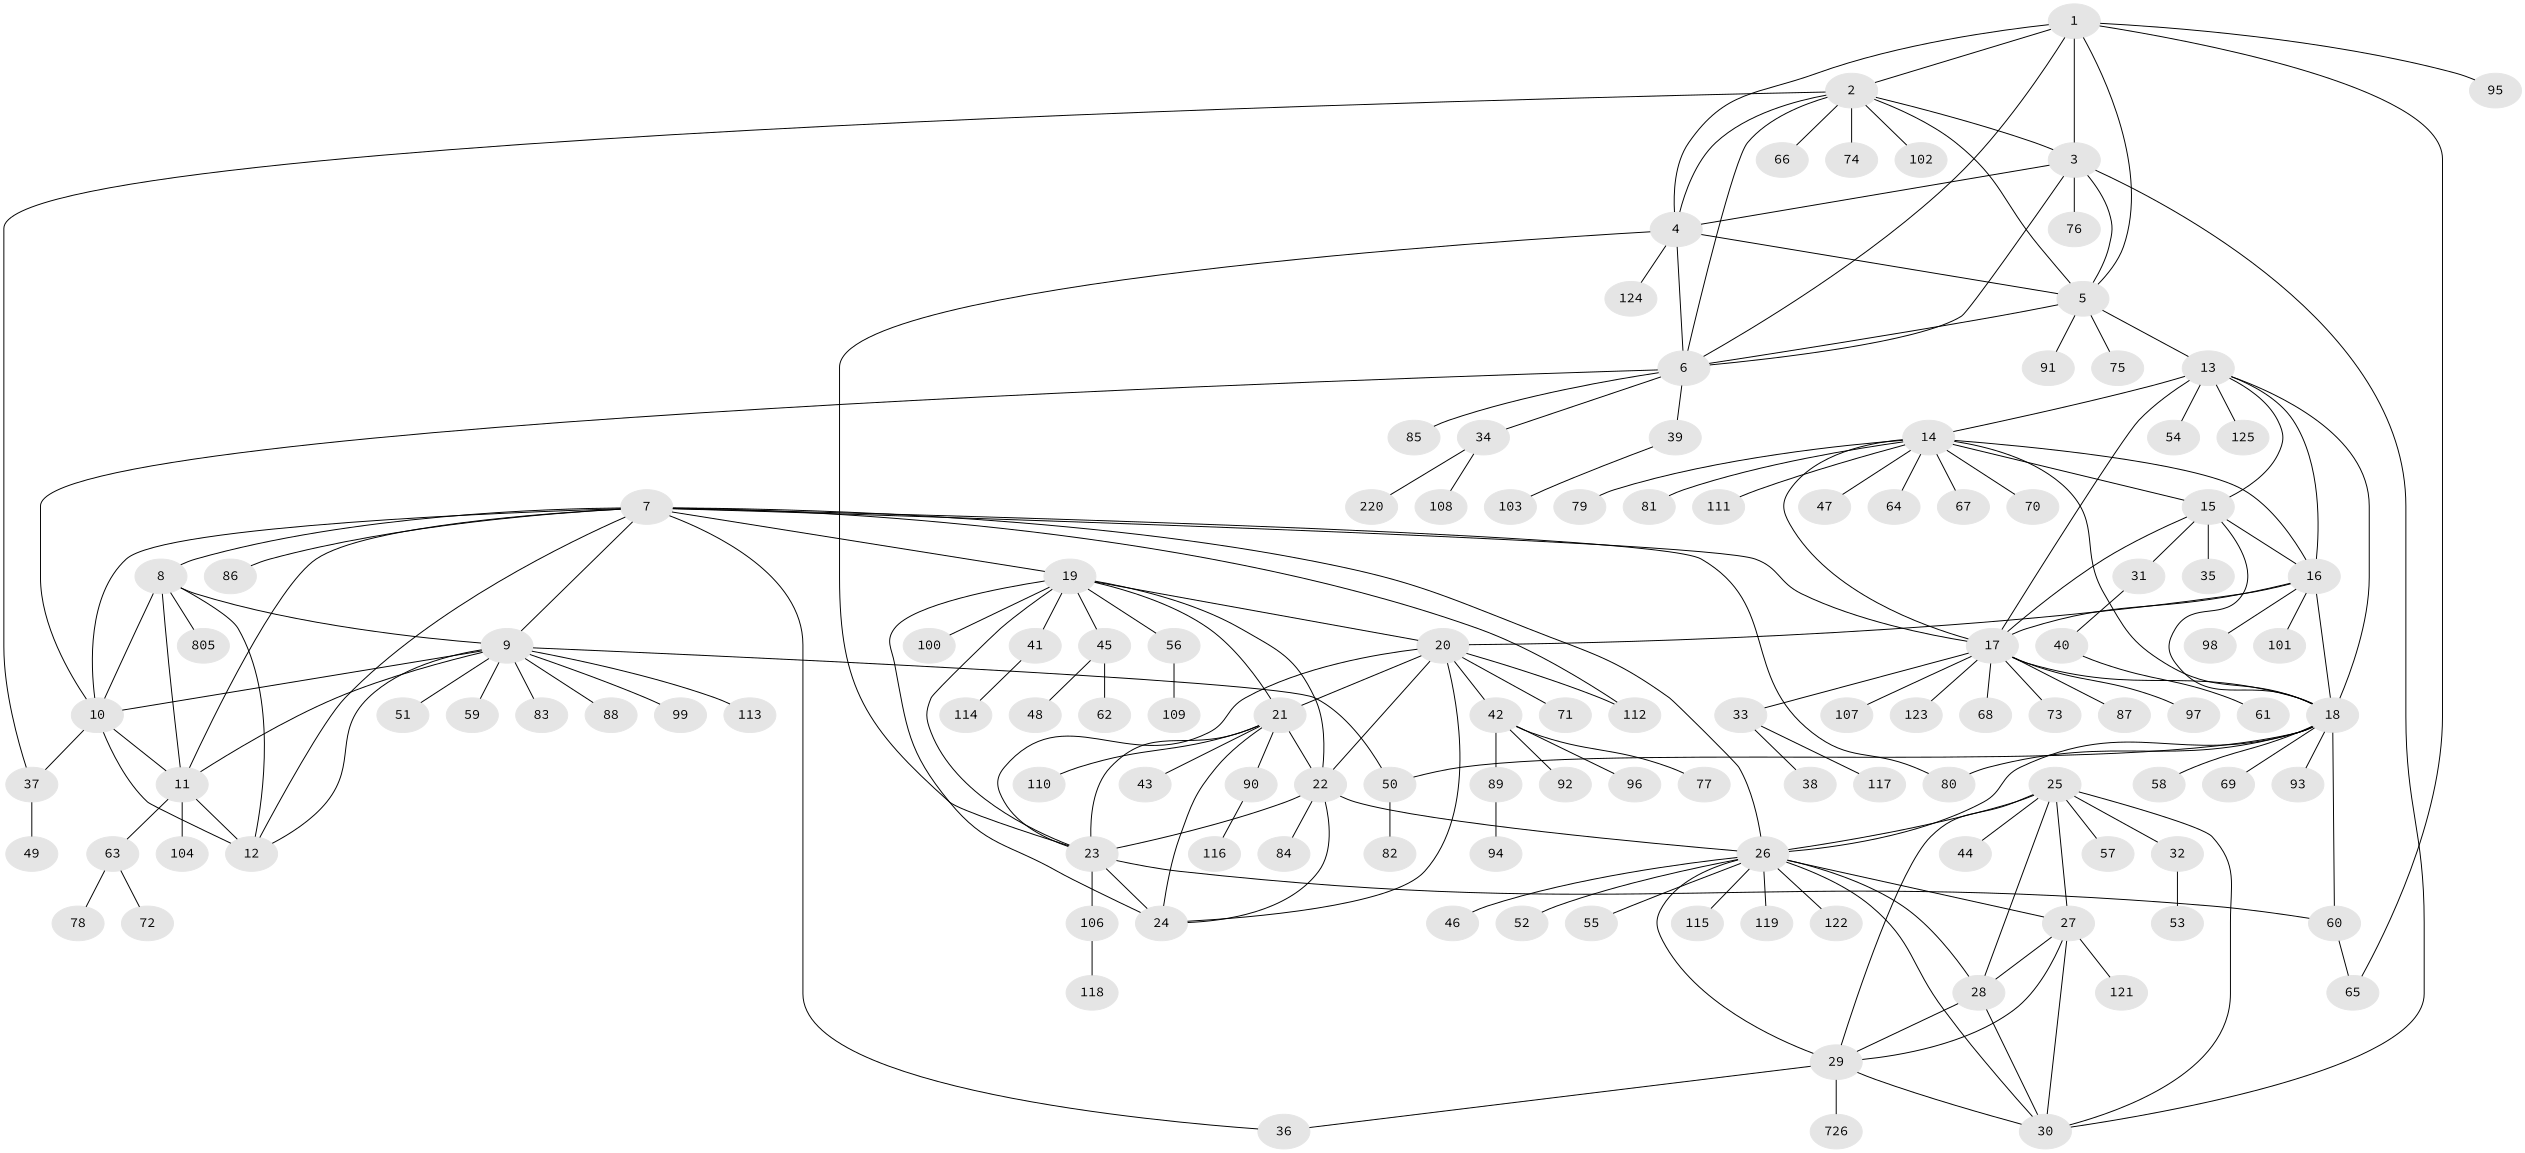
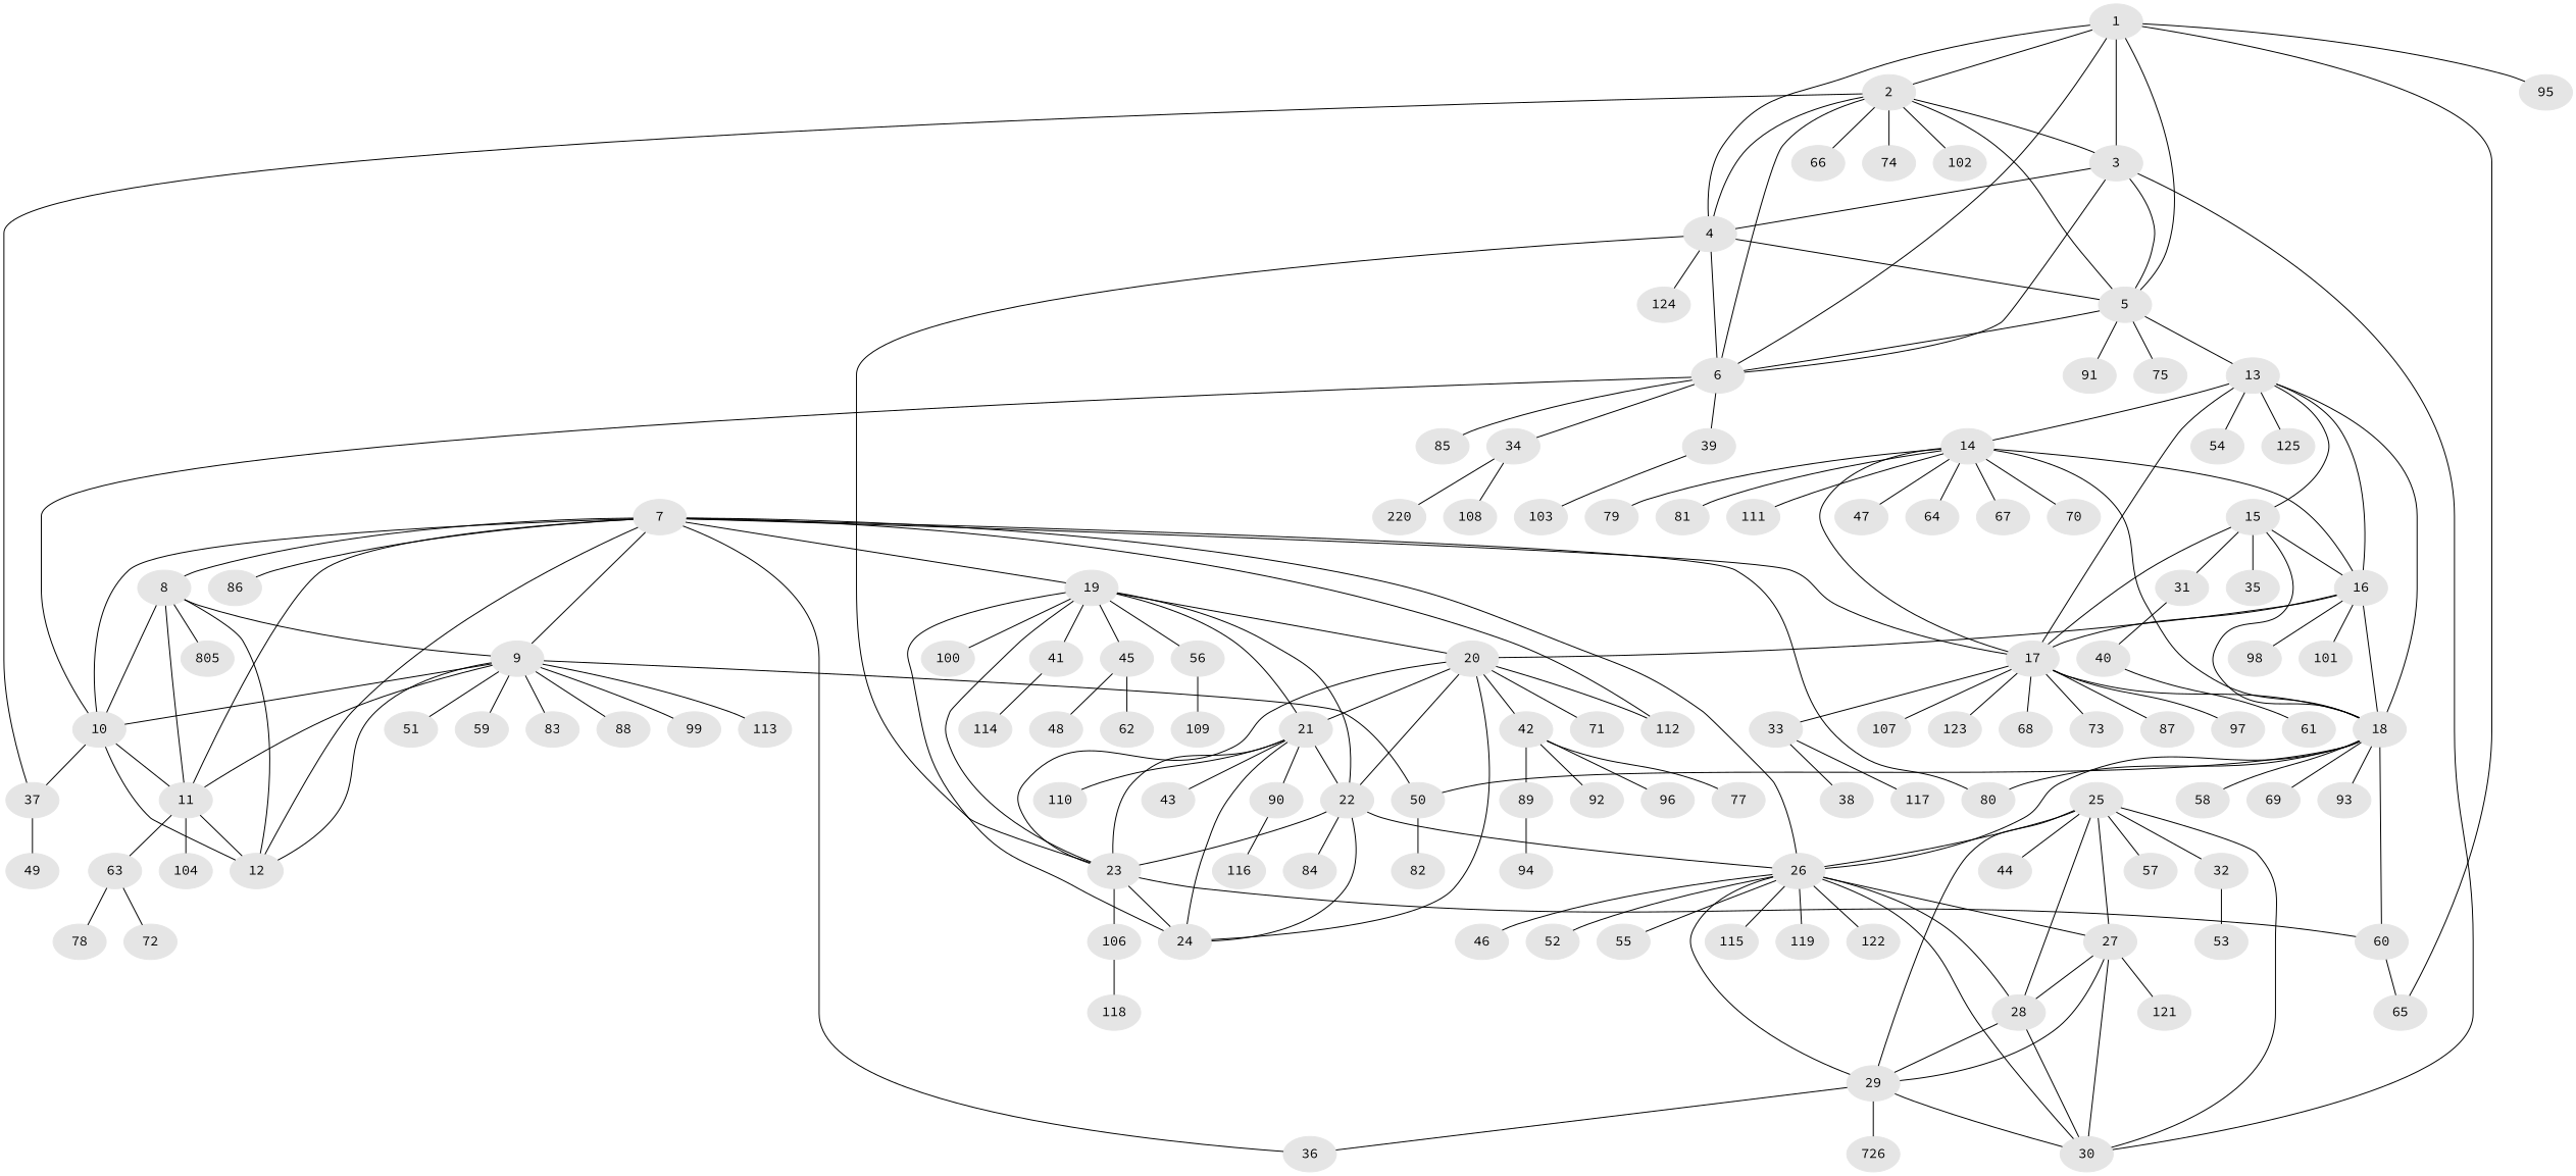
  graph {
    fontname="Source Code Pro"
    node [color=gray90 fontname="Source Code Pro" style=filled]
    edge [fontname="Source Code Pro"]
    1
    2
    3
    4
    5
    6
    65
    95
    37
    66
    74
    102
    30
-   76
    23
    124
    13
    75
    91
    10
    34
    39
    85
    49
    60
    24
    106
    17
    14
    15
    16
    18
    54
    125
    11
    12
    108
    n38 [label=220]
    103
    7
    8
    9
    19
    26
    36
    80
    86
    112
    n49 [label=805]
    50
    51
    59
    83
    88
    99
    113
    63
    104
    33
    68
    73
    87
    97
    107
    123
    20
    21
    22
    41
    45
    56
    100
    27
    28
    29
    46
    52
    55
    115
    119
    122
    82
    72
    78
    47
    64
    67
    70
    79
    81
    111
    31
    35
    98
    101
    58
    69
    93
    40
    42
    71
    38
    117
    43
    90
    110
    84
    114
    48
    62
    109
    77
    89
    92
    96
    116
    118
    25
    32
    44
    57
    121
    n123 [label=726]
    53
    61
    94
    1 -- 2
    1 -- 3
    1 -- 4
    1 -- 5
    1 -- 6
    1 -- 65
    1 -- 95
    2 -- 3
    2 -- 4
    2 -- 5
    2 -- 6
    2 -- 37
    2 -- 66
    2 -- 74
    2 -- 102
    3 -- 4
    3 -- 5
    3 -- 6
    3 -- 30
-   3 -- 76
    4 -- 5
    4 -- 6
    4 -- 23
    4 -- 124
    5 -- 6
    5 -- 13
    5 -- 75
    5 -- 91
    6 -- 10
    6 -- 34
    6 -- 39
    6 -- 85
    37 -- 49
    23 -- 60
    23 -- 24
    23 -- 106
    13 -- 17
    13 -- 14
    13 -- 15
    13 -- 16
    13 -- 18
    13 -- 54
    13 -- 125
    10 -- 37
    10 -- 11
    10 -- 12
    34 -- 108
    34 -- n38
    39 -- 103
    60 -- 65
    106 -- 118
    17 -- 18
    17 -- 33
    17 -- 68
    17 -- 73
    17 -- 87
    17 -- 97
    17 -- 107
    17 -- 123
    14 -- 17
-   14 -- 15
    14 -- 16
    14 -- 18
    14 -- 47
    14 -- 64
    14 -- 67
    14 -- 70
    14 -- 79
    14 -- 81
    14 -- 111
    15 -- 17
    15 -- 16
    15 -- 18
    15 -- 31
    15 -- 35
    16 -- 17
    16 -- 18
    16 -- 20
    16 -- 98
    16 -- 101
    18 -- 60
    18 -- 26
    18 -- 80
    18 -- 50
    18 -- 58
    18 -- 69
    18 -- 93
    11 -- 12
    11 -- 63
    11 -- 104
    7 -- 10
    7 -- 17
    7 -- 11
    7 -- 12
    7 -- 8
    7 -- 9
    7 -- 19
    7 -- 26
    7 -- 36
    7 -- 80
    7 -- 86
    7 -- 112
    8 -- 10
    8 -- 11
    8 -- 12
    8 -- 9
    8 -- n49
    9 -- 10
    9 -- 11
    9 -- 12
    9 -- 50
    9 -- 51
    9 -- 59
    9 -- 83
    9 -- 88
    9 -- 99
    9 -- 113
    19 -- 23
    19 -- 24
    19 -- 20
    19 -- 21
    19 -- 22
    19 -- 41
    19 -- 45
    19 -- 56
    19 -- 100
    26 -- 30
    26 -- 27
    26 -- 28
    26 -- 29
    26 -- 46
    26 -- 52
    26 -- 55
    26 -- 115
    26 -- 119
    26 -- 122
    50 -- 82
    63 -- 72
    63 -- 78
    33 -- 38
    33 -- 117
    20 -- 23
    20 -- 24
    20 -- 112
    20 -- 21
    20 -- 22
    20 -- 42
    20 -- 71
    21 -- 23
    21 -- 24
    21 -- 22
    21 -- 43
    21 -- 90
    21 -- 110
    22 -- 23
    22 -- 24
    22 -- 26
    22 -- 84
    41 -- 114
    45 -- 48
    45 -- 62
    56 -- 109
    27 -- 30
    27 -- 28
    27 -- 29
    27 -- 121
    28 -- 30
    28 -- 29
    29 -- 30
    29 -- 36
    29 -- n123
    31 -- 40
    40 -- 61
    42 -- 77
    42 -- 89
    42 -- 92
    42 -- 96
    90 -- 116
    89 -- 94
    25 -- 30
    25 -- 26
    25 -- 27
    25 -- 28
    25 -- 29
    25 -- 32
    25 -- 44
    25 -- 57
    32 -- 53
  }
